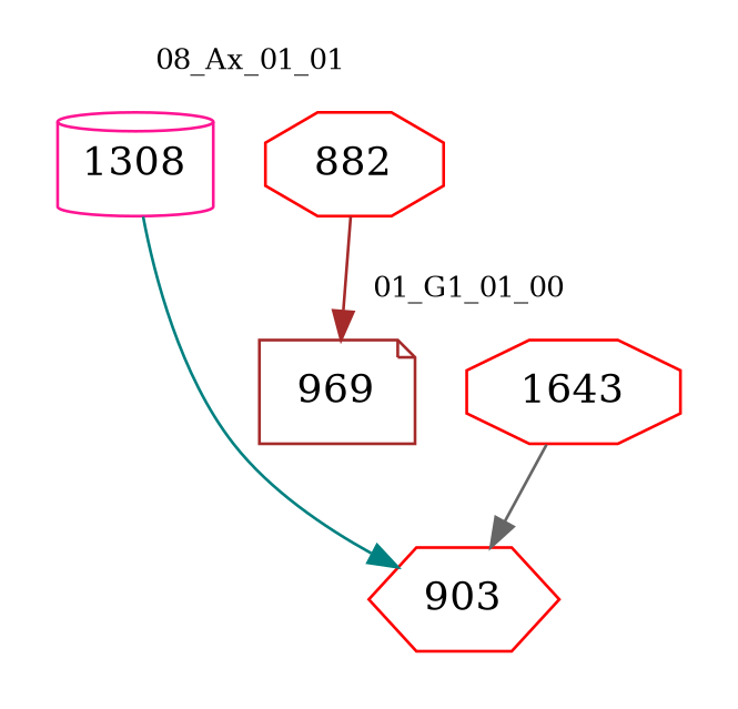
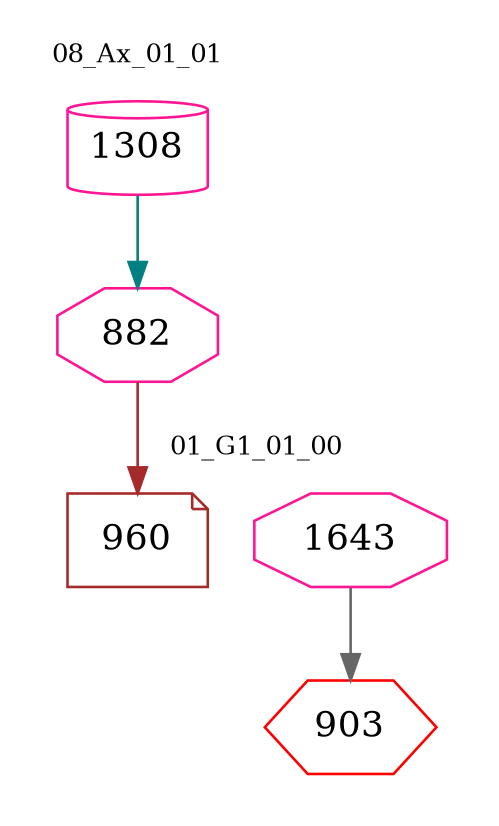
  digraph {
    node [color=deeppink shape=octagon]
    n1 [label=1308 shape=cylinder]
-   n2 [color=red label=882]
-   n3 [color=red label=1643]
+   n2 [label=882]
+   n3 [label=1643]
    n4 [color=red label=903 shape=hexagon]
-   n5 [color=brown label=969 shape=note]
+   n5 [color=brown label=960 shape=note]
    subgraph cluster_1 {
      color=white
      fontsize=10
      label="08_Ax_01_01"
      n1
      n2
    }
    subgraph cluster_2 {
      color=white
      fontsize=10
      label="01_G1_01_00"
      n3
      n4
      n5
    }
-   n1 -> n4 [color=teal]
+   n1 -> n2 [color=teal]
    n2 -> n5 [color=brown]
    n3 -> n4 [color=gray40]
  }
